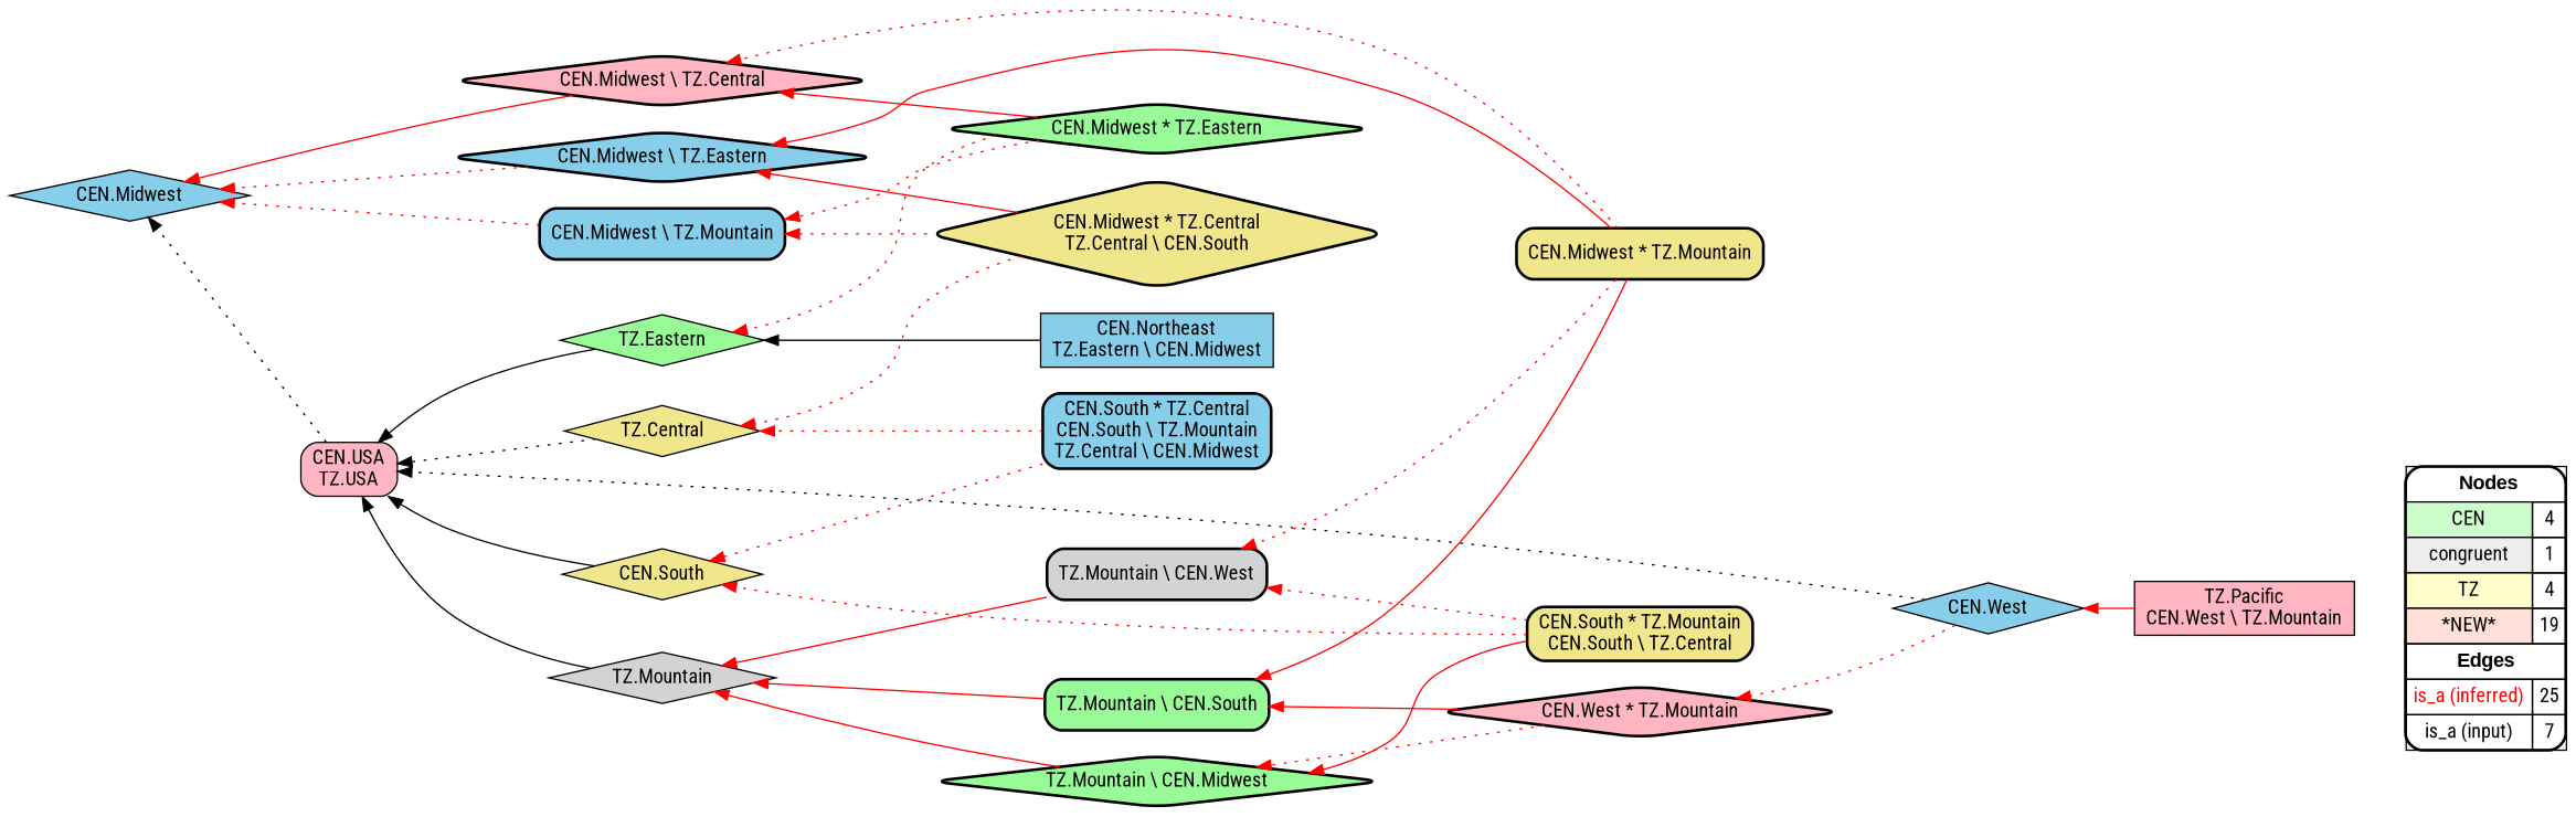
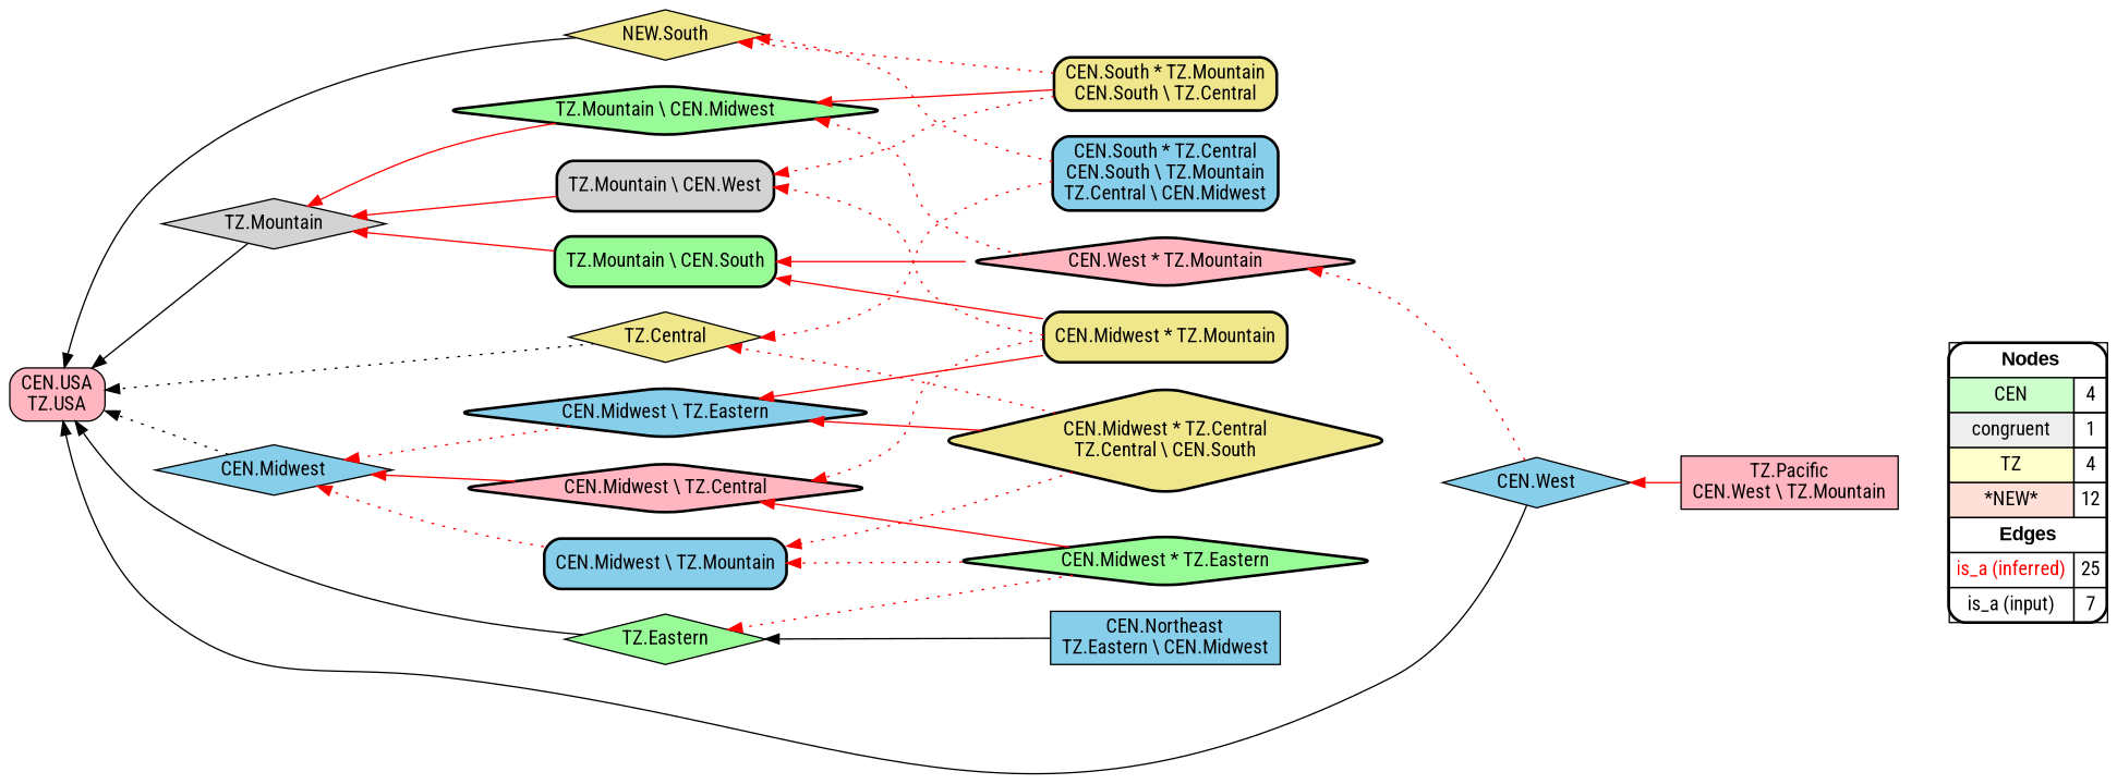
  digraph {
    fontname="Roboto Condensed"
    rankdir=RL
    node [fillcolor=skyblue fontname="Roboto Condensed" shape=diamond style="filled,rounded,bold"]
    edge [arrowhead=normal color="#FF0000" constraint=true fontname="Roboto Condensed" penwidth=1 style=dotted]
-   n1 [fillcolor=white label=<   <TABLE BORDER="0" CELLBORDER="1" CELLSPACING="0" CELLPADDING="4">  <TR> <TD COLSPAN="2"><font face="Arial Black"> Nodes</font></TD> </TR>  <TR>   <TD bgcolor="#CCFFCC" fontname="helvetica">CEN</TD>   <TD>4</TD>   </TR>  <TR>   <TD bgcolor="#EEEEEE" fontname="helvetica">congruent</TD>   <TD>1</TD>   </TR>  <TR>   <TD bgcolor="#FFFFCC" fontname="helvetica">TZ</TD>   <TD>4</TD>   </TR>  <TR>   <TD bgcolor="#FFE0D8" fontname="helvetica">*NEW*</TD>   <TD>19</TD>   </TR>  <TR> <TD COLSPAN="2"><font face = "Arial Black"> Edges </font></TD> </TR>  <TR>   <TD><font color ="#FF0000">is_a (inferred)</font></TD><TD>25</TD> </TR> <TR>   <TD><font color ="#000000">is_a (input)</font></TD><TD>7</TD> </TR> </TABLE>   > margin=0 shape=box]
+   n1 [fillcolor=white label=<   <TABLE BORDER="0" CELLBORDER="1" CELLSPACING="0" CELLPADDING="4">  <TR> <TD COLSPAN="2"><font face="Arial Black"> Nodes</font></TD> </TR>  <TR>   <TD bgcolor="#CCFFCC" fontname="helvetica">CEN</TD>   <TD>4</TD>   </TR>  <TR>   <TD bgcolor="#EEEEEE" fontname="helvetica">congruent</TD>   <TD>1</TD>   </TR>  <TR>   <TD bgcolor="#FFFFCC" fontname="helvetica">TZ</TD>   <TD>4</TD>   </TR>  <TR>   <TD bgcolor="#FFE0D8" fontname="helvetica">*NEW*</TD>   <TD>12</TD>   </TR>  <TR> <TD COLSPAN="2"><font face = "Arial Black"> Edges </font></TD> </TR>  <TR>   <TD><font color ="#FF0000">is_a (inferred)</font></TD><TD>25</TD> </TR> <TR>   <TD><font color ="#000000">is_a (input)</font></TD><TD>7</TD> </TR> </TABLE>   > margin=0 shape=box]
    "CEN.Midwest" [style=filled]
    "CEN.USA\nTZ.USA" [fillcolor=lightpink shape=box style="filled,rounded"]
    "CEN.West" [style=filled]
    "CEN.West * TZ.Mountain" [fillcolor=lightpink]
-   "CEN.South" [fillcolor=khaki style=filled]
+   "CEN.South" [fillcolor=khaki style=filled label="NEW.South"]
    "CEN.Northeast\nTZ.Eastern \\ CEN.Midwest" [shape=box style=filled]
    "TZ.Eastern" [fillcolor=palegreen style=filled]
    "TZ.Central" [fillcolor=khaki style=filled]
    "TZ.Pacific\nCEN.West \\ TZ.Mountain" [fillcolor=lightpink shape=box style=filled]
    "TZ.Mountain" [fillcolor=lightgrey style=filled]
    "CEN.Midwest * TZ.Central\nTZ.Central \\ CEN.South" [fillcolor=khaki]
    "CEN.Midwest \\ TZ.Mountain" [shape=box]
    "CEN.Midwest \\ TZ.Eastern"
    "CEN.Midwest * TZ.Mountain" [fillcolor=khaki shape=box]
    "TZ.Mountain \\ CEN.West" [fillcolor=lightgrey shape=box]
    "TZ.Mountain \\ CEN.South" [fillcolor=palegreen shape=box]
    "CEN.Midwest \\ TZ.Central" [fillcolor=lightpink]
    "CEN.Midwest * TZ.Eastern" [fillcolor=palegreen]
    "TZ.Mountain \\ CEN.Midwest" [fillcolor=palegreen]
    "CEN.South * TZ.Central\nCEN.South \\ TZ.Mountain\nTZ.Central \\ CEN.Midwest" [shape=box]
    "CEN.South * TZ.Mountain\nCEN.South \\ TZ.Central" [fillcolor=khaki shape=box]
    subgraph sub_1 {
      rank=source
      n1
    }
-   "CEN.USA\nTZ.USA" -> "CEN.Midwest" [color="#000000"]
-   "CEN.West" -> "CEN.USA\nTZ.USA" [color="#000000"]
+   "CEN.Midwest" -> "CEN.USA\nTZ.USA" [color="#000000"]
+   "CEN.West" -> "CEN.USA\nTZ.USA" [color="#000000" style=solid]
    "CEN.West" -> "CEN.West * TZ.Mountain"
    "CEN.West * TZ.Mountain" -> "TZ.Mountain \\ CEN.South" [style=solid]
    "CEN.West * TZ.Mountain" -> "TZ.Mountain \\ CEN.Midwest"
    "CEN.South" -> "CEN.USA\nTZ.USA" [color="#000000" style=solid]
    "CEN.Northeast\nTZ.Eastern \\ CEN.Midwest" -> "TZ.Eastern" [color="#000000" style=solid]
    "TZ.Eastern" -> "CEN.USA\nTZ.USA" [color="#000000" style=solid]
    "TZ.Central" -> "CEN.USA\nTZ.USA" [color="#000000"]
    "TZ.Pacific\nCEN.West \\ TZ.Mountain" -> "CEN.West" [style=solid]
    "TZ.Mountain" -> "CEN.USA\nTZ.USA" [color="#000000" style=solid]
    "CEN.Midwest * TZ.Central\nTZ.Central \\ CEN.South" -> "TZ.Central"
    "CEN.Midwest * TZ.Central\nTZ.Central \\ CEN.South" -> "CEN.Midwest \\ TZ.Mountain"
    "CEN.Midwest * TZ.Central\nTZ.Central \\ CEN.South" -> "CEN.Midwest \\ TZ.Eastern" [style=solid]
    "CEN.Midwest \\ TZ.Mountain" -> "CEN.Midwest"
    "CEN.Midwest \\ TZ.Eastern" -> "CEN.Midwest"
    "CEN.Midwest * TZ.Mountain" -> "CEN.Midwest \\ TZ.Eastern" [style=solid]
    "CEN.Midwest * TZ.Mountain" -> "TZ.Mountain \\ CEN.West"
    "CEN.Midwest * TZ.Mountain" -> "TZ.Mountain \\ CEN.South" [style=solid]
    "CEN.Midwest * TZ.Mountain" -> "CEN.Midwest \\ TZ.Central"
    "TZ.Mountain \\ CEN.West" -> "TZ.Mountain" [style=solid]
    "TZ.Mountain \\ CEN.South" -> "TZ.Mountain" [style=solid]
    "CEN.Midwest \\ TZ.Central" -> "CEN.Midwest" [style=solid]
    "CEN.Midwest * TZ.Eastern" -> "TZ.Eastern"
    "CEN.Midwest * TZ.Eastern" -> "CEN.Midwest \\ TZ.Mountain"
    "CEN.Midwest * TZ.Eastern" -> "CEN.Midwest \\ TZ.Central" [style=solid]
    "TZ.Mountain \\ CEN.Midwest" -> "TZ.Mountain" [style=solid]
    "CEN.South * TZ.Central\nCEN.South \\ TZ.Mountain\nTZ.Central \\ CEN.Midwest" -> "CEN.South"
    "CEN.South * TZ.Central\nCEN.South \\ TZ.Mountain\nTZ.Central \\ CEN.Midwest" -> "TZ.Central"
    "CEN.South * TZ.Mountain\nCEN.South \\ TZ.Central" -> "CEN.South"
    "CEN.South * TZ.Mountain\nCEN.South \\ TZ.Central" -> "TZ.Mountain \\ CEN.West"
    "CEN.South * TZ.Mountain\nCEN.South \\ TZ.Central" -> "TZ.Mountain \\ CEN.Midwest" [style=solid]
  }
